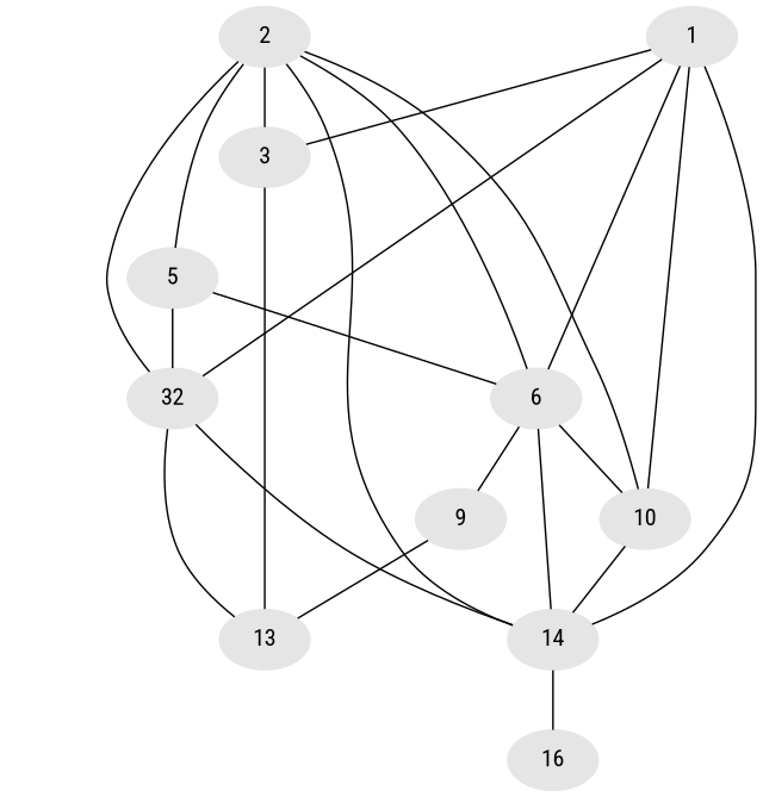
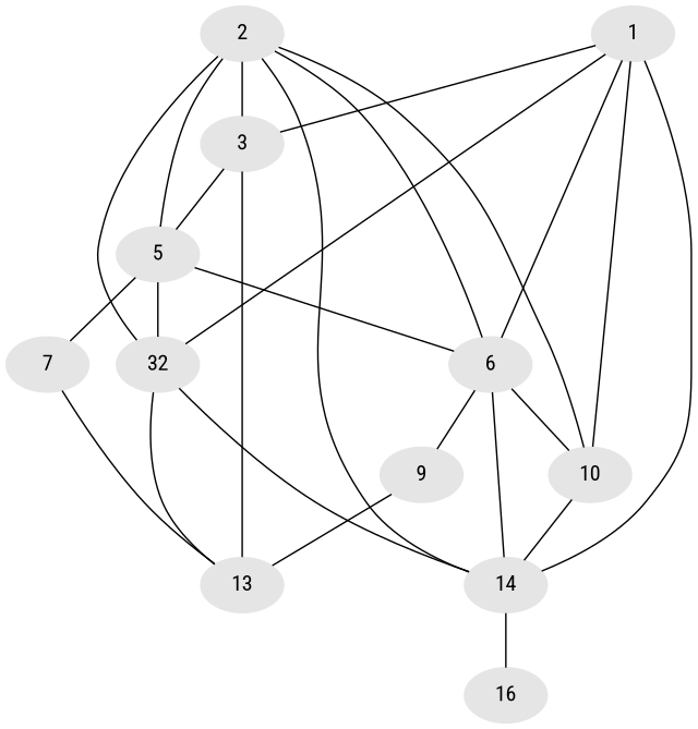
  graph {
    fontname="Roboto Condensed"
    node [color=gray90 fontname="Roboto Condensed" style=filled]
    edge [fontname="Roboto Condensed" weight=1.0]
    1
    3
    6
    10
    n5 [label=32]
    14
    5
    13
    9
    16
    2
+   7
    1 -- 3
    1 -- 6
    1 -- 10
    1 -- n5
    1 -- 14 [weight=3.0]
+   3 -- 5 [weight=2.0]
    3 -- 13
    6 -- 10
    6 -- 14 [weight=4.0]
    6 -- 9
    10 -- 14
    n5 -- 14
    n5 -- 13
    14 -- 16 [weight=2.0]
    5 -- 6 [weight=2.0]
    5 -- n5 [weight=2.0]
+   5 -- 7 [weight=2.0]
    9 -- 13 [weight=2.0]
    2 -- 3
    2 -- 6 [weight=2.0]
    2 -- 10
    2 -- n5
    2 -- 14
    2 -- 5 [weight=3.0]
+   7 -- 13
  }
